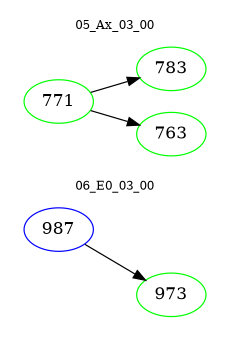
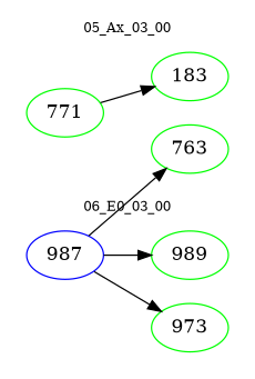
  digraph {
    rankdir=LR
    node [color=green]
    edge [color=black]
    n1 [label=771]
    n2 [label=763]
-   n3 [label=783]
+   n3 [label=183]
    n4 [color=blue label=987]
    n5 [label=973]
+   n6 [label=989]
    subgraph cluster_1 {
      color=white
      fontsize=10
      label="05_Ax_03_00"
      n1
      n2
      n3
    }
    subgraph cluster_2 {
      color=white
      fontsize=10
      label="06_E0_03_00"
      n4
      n5
+     n6
    }
-   n1 -> n2
+   n4 -> n2
    n1 -> n3
    n4 -> n5
+   n4 -> n6
  }
